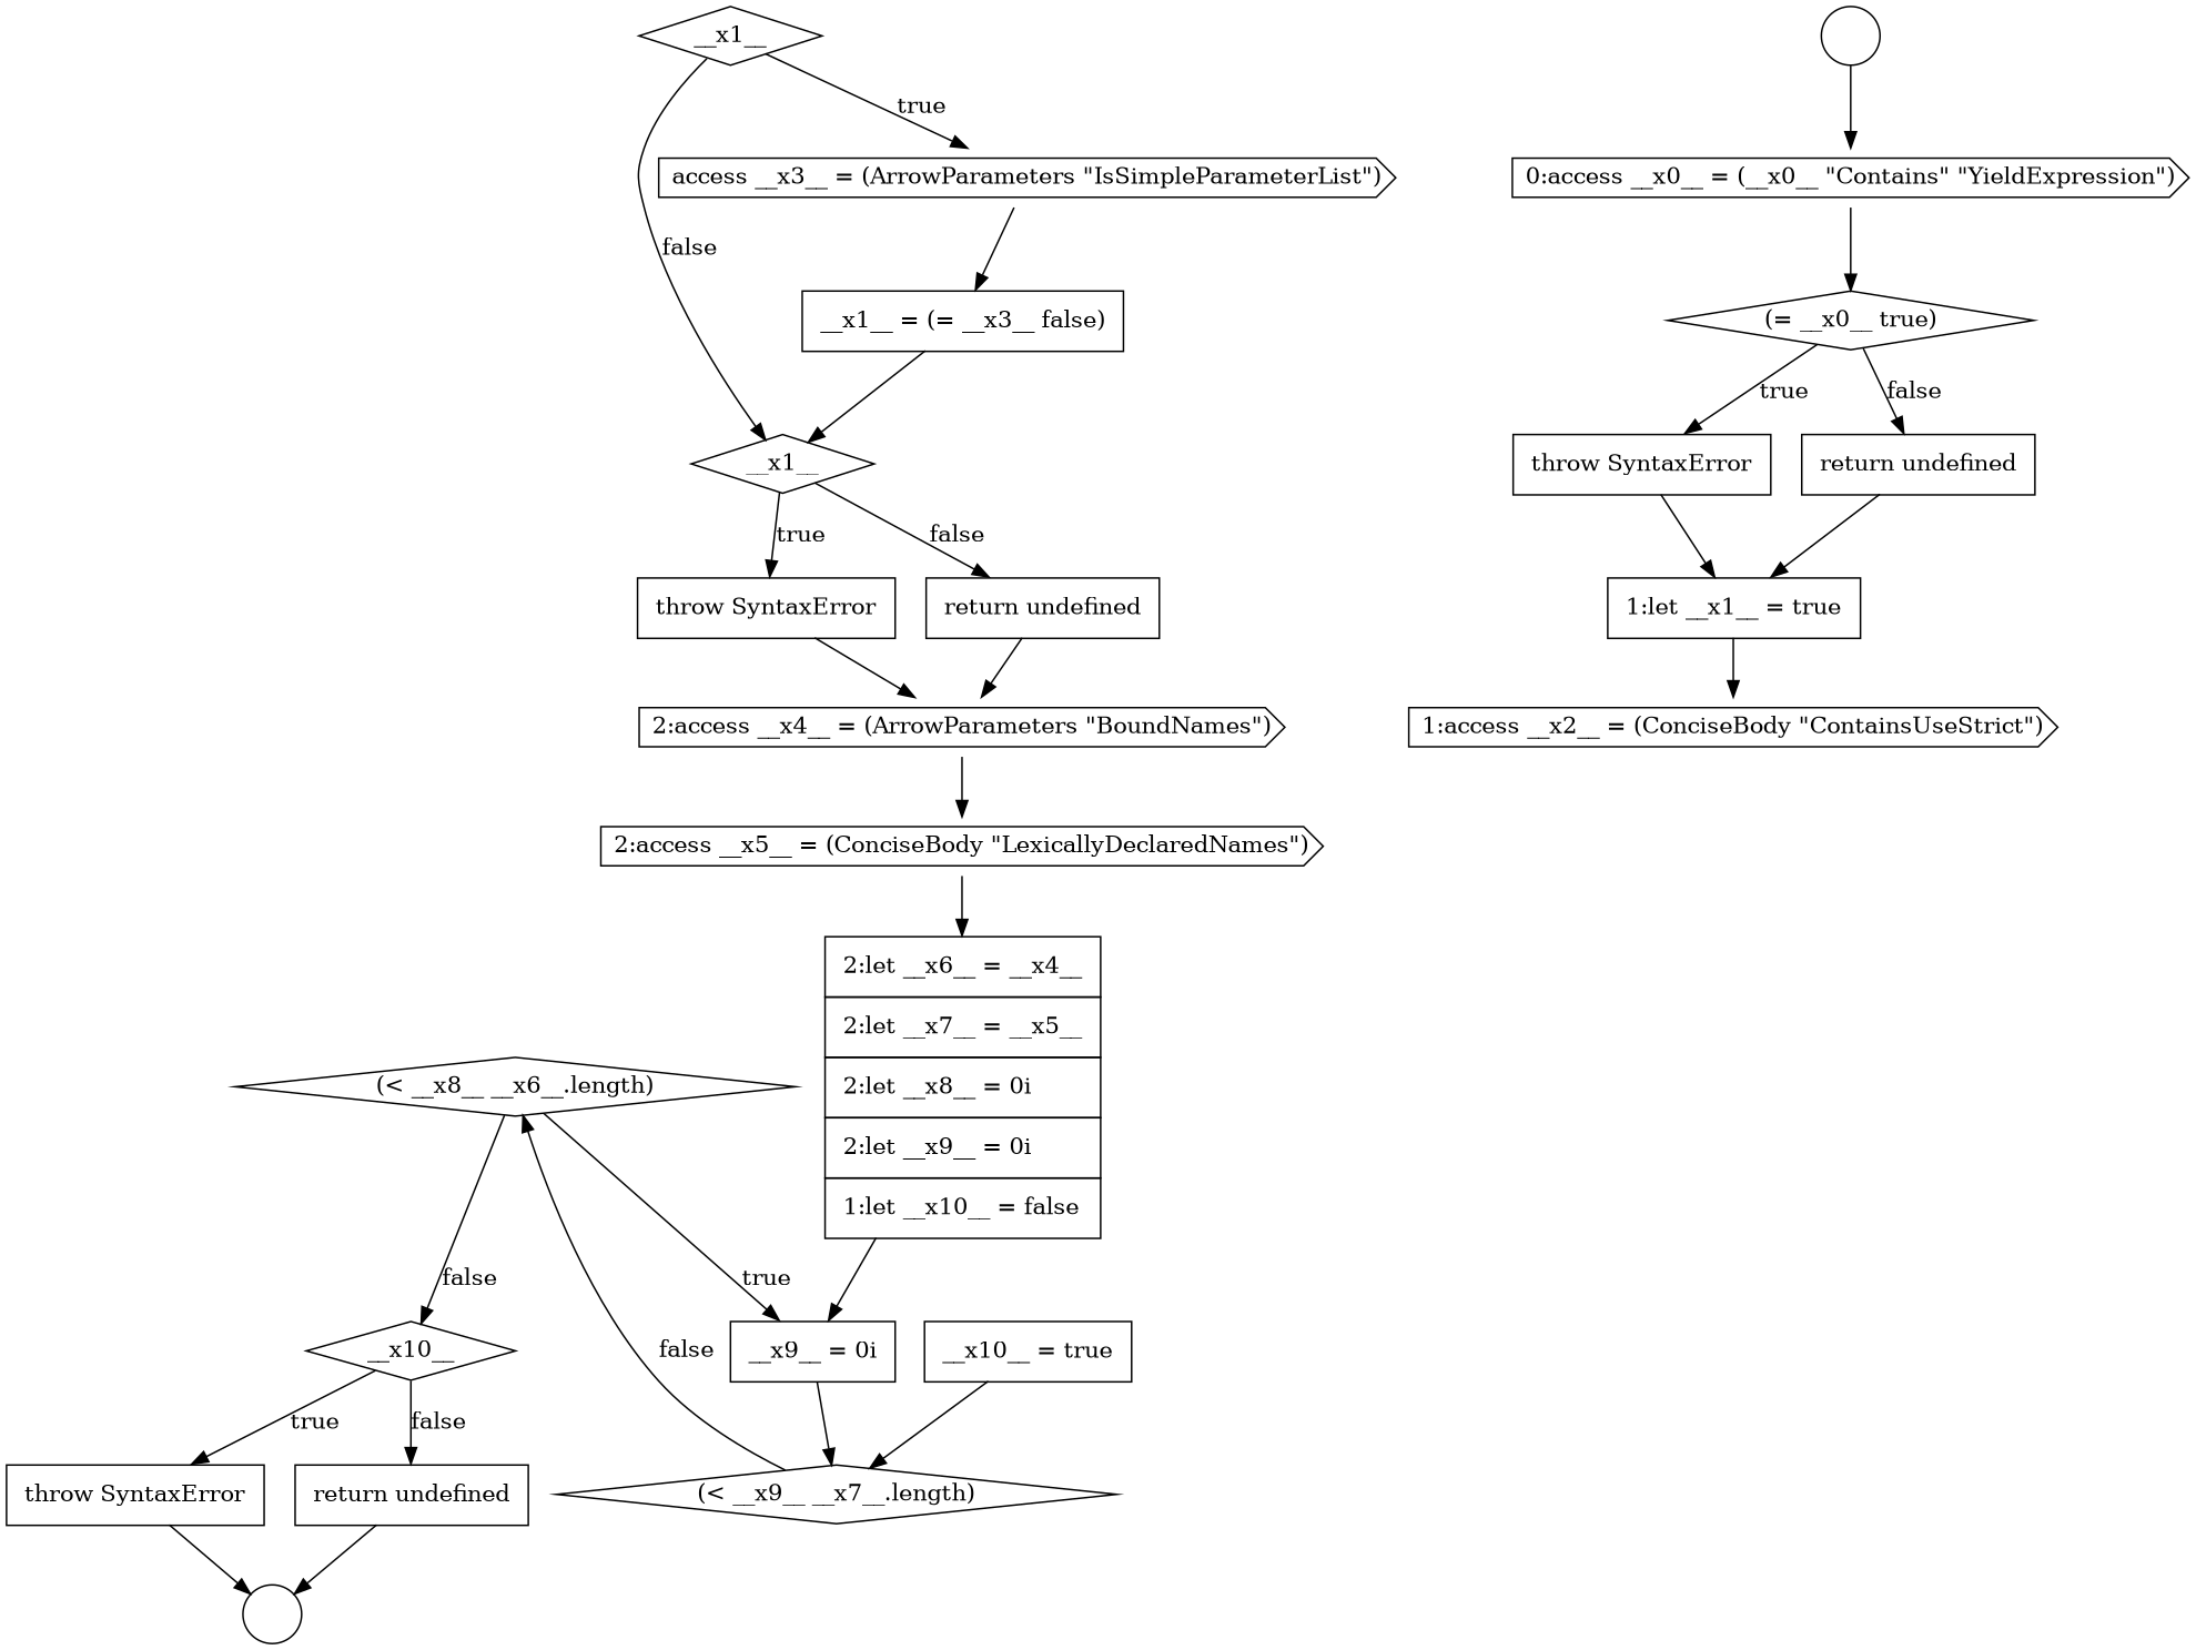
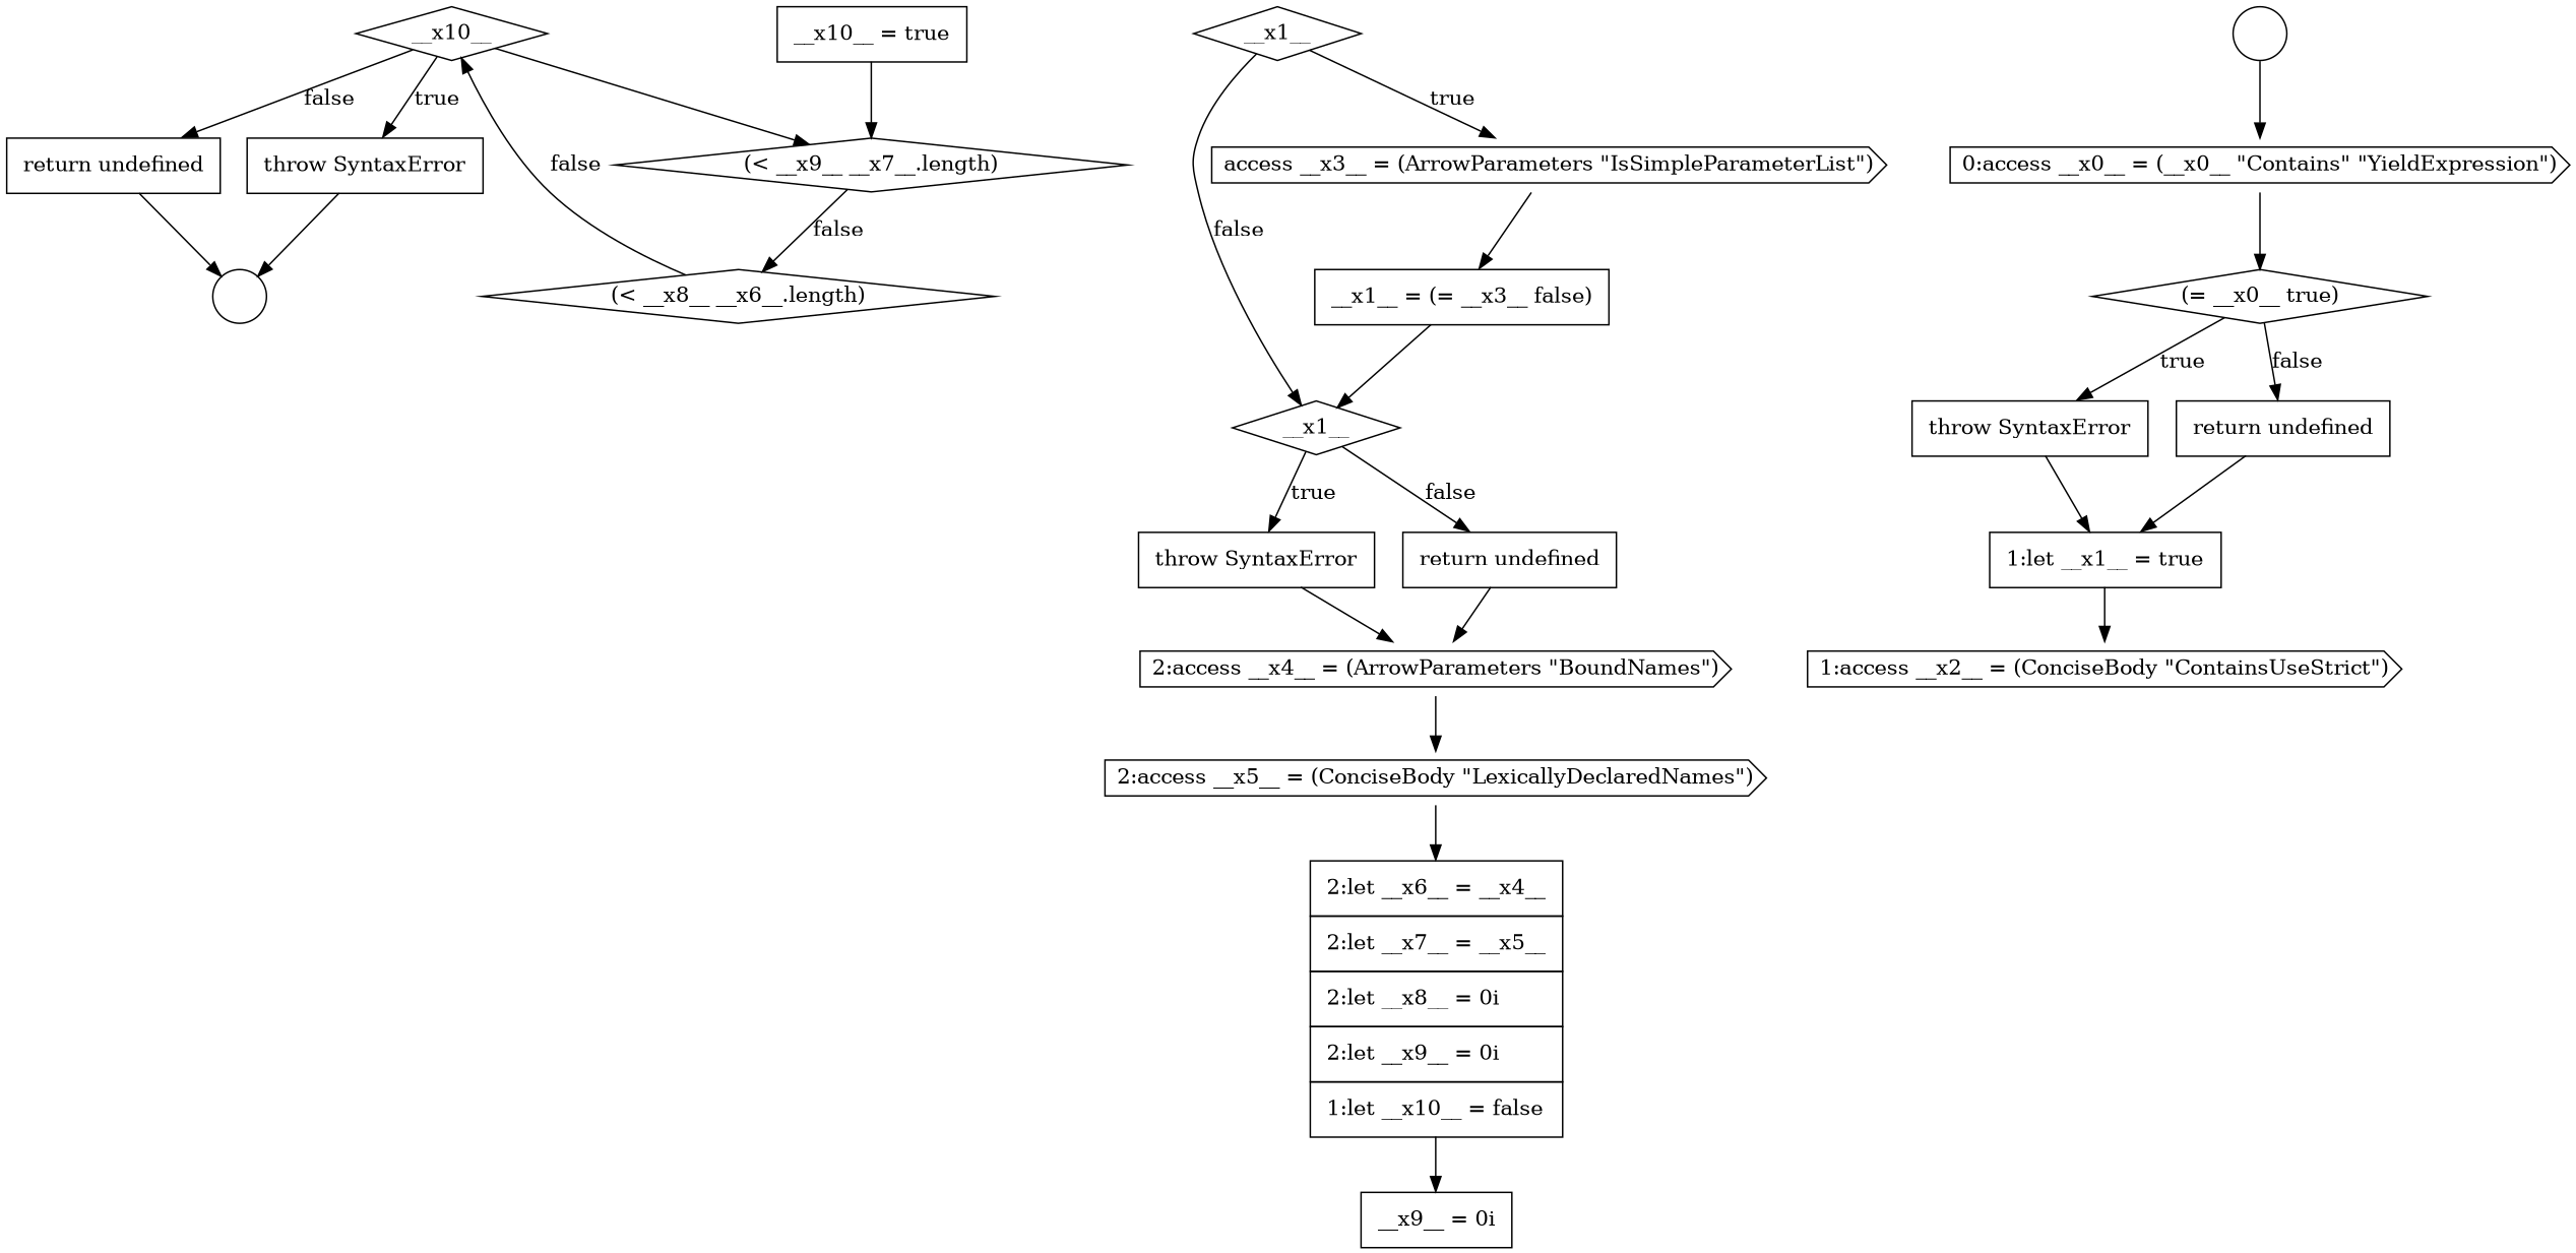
  digraph {
    node [color=black fillcolor=white shape=none style=filled]
    edge [color=black]
    n1 [label=" " shape=circle]
    n2 [label=<<font color="black">__x10__</font>> shape=diamond]
    n3 [label=<<font color="black">     <table border="0" cellborder="1" cellspacing="0" cellpadding="10">       <tr><td align="left">throw SyntaxError</td></tr>     </table>   </font>> margin=0]
    n4 [label=<<font color="black">     <table border="0" cellborder="1" cellspacing="0" cellpadding="10">       <tr><td align="left">return undefined</td></tr>     </table>   </font>> margin=0]
    n5 [label=<<font color="black">(&lt; __x9__ __x7__.length)</font>> shape=diamond]
    n6 [label=<<font color="black">(&lt; __x8__ __x6__.length)</font>> shape=diamond]
    n7 [label=<<font color="black">     <table border="0" cellborder="1" cellspacing="0" cellpadding="10">       <tr><td align="left">__x9__ = 0i</td></tr>     </table>   </font>> margin=0]
    n8 [label=<<font color="black">0:access __x0__ = (__x0__ &quot;Contains&quot; &quot;YieldExpression&quot;)</font>> shape=cds]
    n9 [label=<<font color="black">(= __x0__ true)</font>> shape=diamond]
    n10 [label=<<font color="black">     <table border="0" cellborder="1" cellspacing="0" cellpadding="10">       <tr><td align="left">throw SyntaxError</td></tr>     </table>   </font>> margin=0]
    n11 [label=<<font color="black">     <table border="0" cellborder="1" cellspacing="0" cellpadding="10">       <tr><td align="left">return undefined</td></tr>     </table>   </font>> margin=0]
    n12 [label=<<font color="black">__x1__</font>> shape=diamond]
    n13 [label=<<font color="black">     <table border="0" cellborder="1" cellspacing="0" cellpadding="10">       <tr><td align="left">throw SyntaxError</td></tr>     </table>   </font>> margin=0]
    n14 [label=<<font color="black">     <table border="0" cellborder="1" cellspacing="0" cellpadding="10">       <tr><td align="left">return undefined</td></tr>     </table>   </font>> margin=0]
    n15 [label=<<font color="black">2:access __x4__ = (ArrowParameters &quot;BoundNames&quot;)</font>> shape=cds]
    n16 [label=" " shape=circle]
    n17 [label=<<font color="black">     <table border="0" cellborder="1" cellspacing="0" cellpadding="10">       <tr><td align="left">__x10__ = true</td></tr>     </table>   </font>> margin=0]
    n18 [label=<<font color="black">access __x3__ = (ArrowParameters &quot;IsSimpleParameterList&quot;)</font>> shape=cds]
    n19 [label=<<font color="black">     <table border="0" cellborder="1" cellspacing="0" cellpadding="10">       <tr><td align="left">__x1__ = (= __x3__ false)</td></tr>     </table>   </font>> margin=0]
    n20 [label=<<font color="black">     <table border="0" cellborder="1" cellspacing="0" cellpadding="10">       <tr><td align="left">1:let __x1__ = true</td></tr>     </table>   </font>> margin=0]
    n21 [label=<<font color="black">1:access __x2__ = (ConciseBody &quot;ContainsUseStrict&quot;)</font>> shape=cds]
    n22 [label=<<font color="black">2:access __x5__ = (ConciseBody &quot;LexicallyDeclaredNames&quot;)</font>> shape=cds]
    n23 [label=<<font color="black">     <table border="0" cellborder="1" cellspacing="0" cellpadding="10">       <tr><td align="left">2:let __x6__ = __x4__</td></tr>       <tr><td align="left">2:let __x7__ = __x5__</td></tr>       <tr><td align="left">2:let __x8__ = 0i</td></tr>       <tr><td align="left">2:let __x9__ = 0i</td></tr>       <tr><td align="left">1:let __x10__ = false</td></tr>     </table>   </font>> margin=0]
    n24 [label=<<font color="black">__x1__</font>> shape=diamond]
    n2 -> n3 [label=<<font color="black">true</font>>]
    n2 -> n4 [label=<<font color="black">false</font>>]
    n3 -> n1
    n4 -> n1
    n5 -> n6 [label=<<font color="black">false</font>>]
    n6 -> n2 [label=<<font color="black">false</font>>]
-   n6 -> n7 [label=<<font color="black">true</font>>]
-   n7 -> n5
+   n2 -> n5
    n8 -> n9
    n9 -> n10 [label=<<font color="black">true</font>>]
    n9 -> n11 [label=<<font color="black">false</font>>]
    n10 -> n20
    n11 -> n20
    n12 -> n13 [label=<<font color="black">true</font>>]
    n12 -> n14 [label=<<font color="black">false</font>>]
    n13 -> n15
    n14 -> n15
    n15 -> n22
    n16 -> n8
    n17 -> n5
    n18 -> n19
    n19 -> n12
    n20 -> n21
    n22 -> n23
    n23 -> n7
    n24 -> n12 [label=<<font color="black">false</font>>]
    n24 -> n18 [label=<<font color="black">true</font>>]
  }
